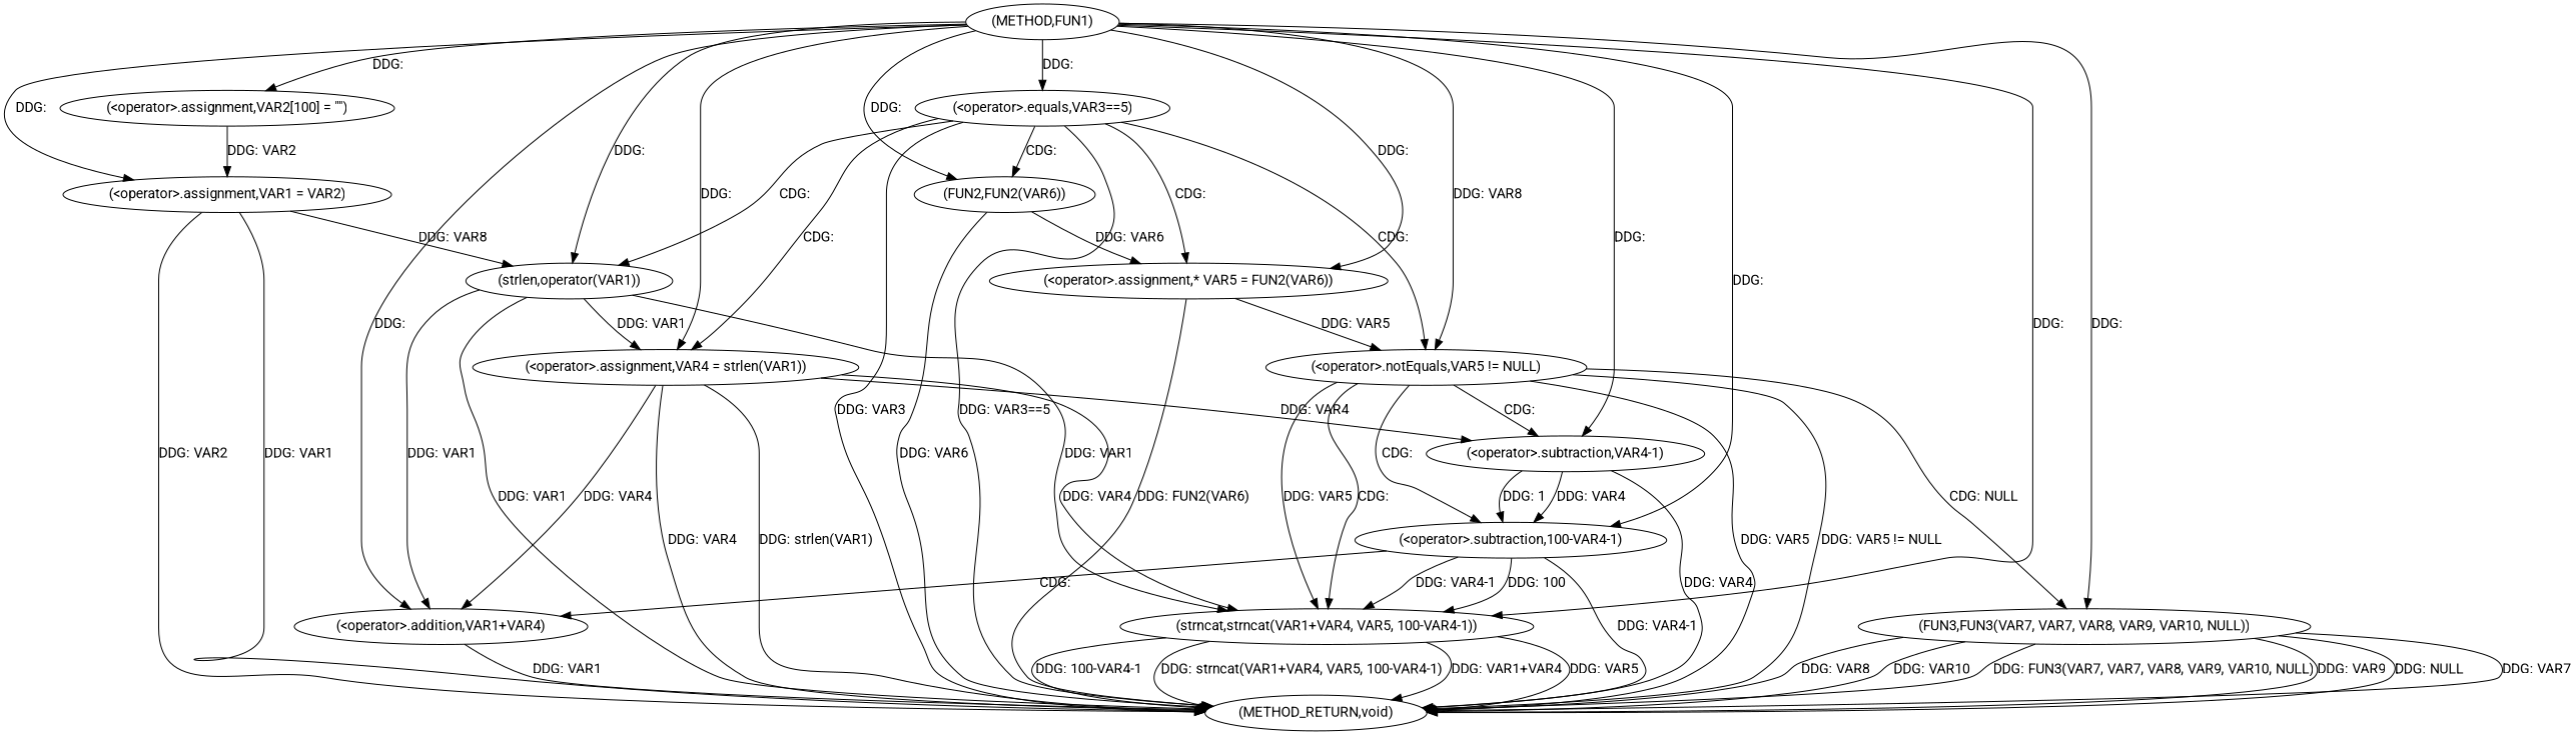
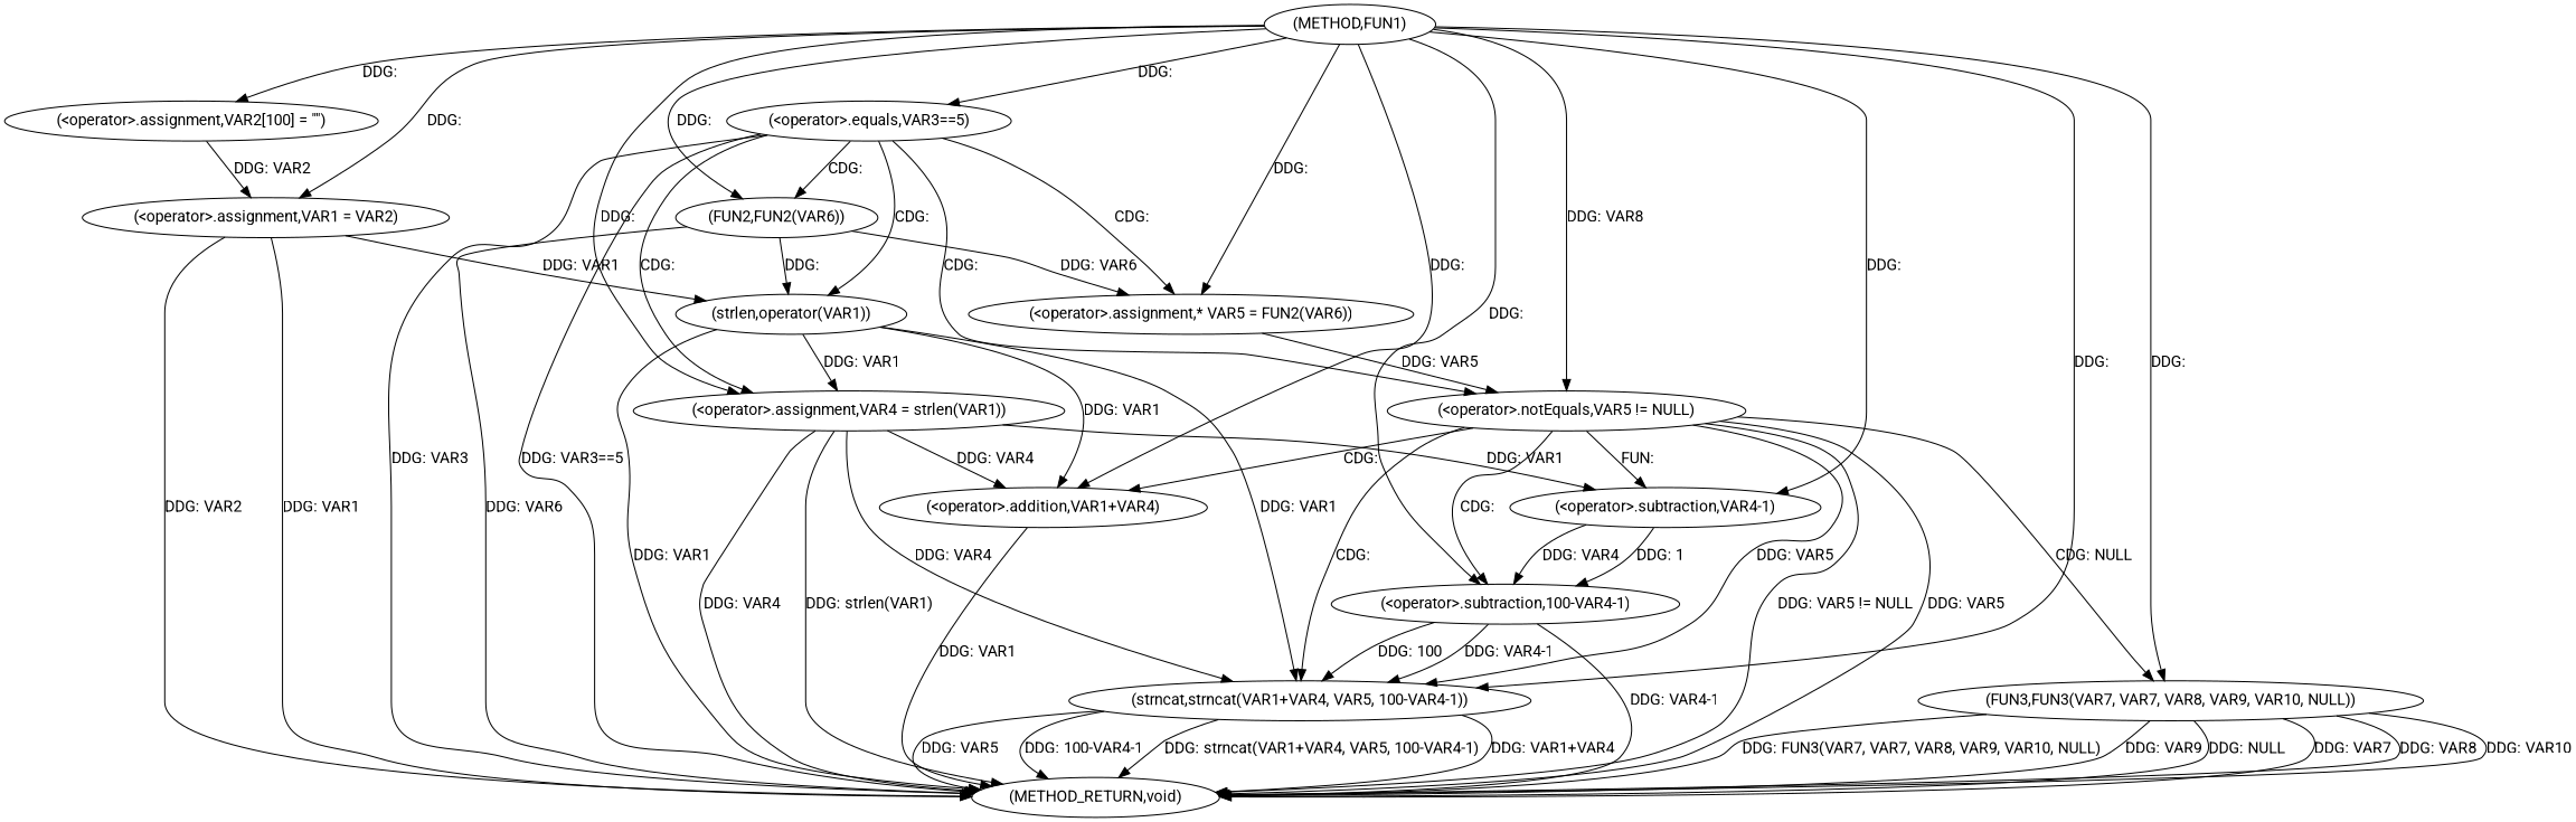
  digraph {
    fontname=Roboto
    node [fontname=Roboto]
    edge [fontname=Roboto]
    n1 [label="(METHOD,FUN1)"]
    n2 [label="(<operator>.assignment,VAR2[100] = \"\")"]
    n3 [label="(<operator>.assignment,VAR1 = VAR2)"]
    n4 [label="(<operator>.equals,VAR3==5)"]
    n5 [label="(<operator>.assignment,VAR4 = strlen(VAR1))"]
    n6 [label="(strlen,operator(VAR1))"]
    n7 [label="(<operator>.assignment,* VAR5 = FUN2(VAR6))"]
    n8 [label="(FUN2,FUN2(VAR6))"]
    n9 [label="(<operator>.notEquals,VAR5 != NULL)"]
    n10 [label="(strncat,strncat(VAR1+VAR4, VAR5, 100-VAR4-1))"]
    n11 [label="(<operator>.addition,VAR1+VAR4)"]
    n12 [label="(<operator>.subtraction,100-VAR4-1)"]
    n13 [label="(<operator>.subtraction,VAR4-1)"]
    n14 [label="(FUN3,FUN3(VAR7, VAR7, VAR8, VAR9, VAR10, NULL))"]
    n15 [label="(METHOD_RETURN,void)"]
    n1 -> n2 [label="DDG: "]
    n1 -> n3 [label="DDG: "]
    n1 -> n4 [label="DDG: "]
    n1 -> n5 [label="DDG: "]
-   n1 -> n6 [label="DDG: "]
+   n8 -> n6 [label="DDG: "]
    n1 -> n7 [label="DDG: "]
    n1 -> n8 [label="DDG: "]
    n1 -> n9 [label="DDG: VAR8"]
    n1 -> n10 [label="DDG: "]
    n1 -> n11 [label="DDG: "]
    n1 -> n12 [label="DDG: "]
    n1 -> n13 [label="DDG: "]
    n1 -> n14 [label="DDG: "]
    n2 -> n3 [label="DDG: VAR2"]
-   n3 -> n6 [label="DDG: VAR8"]
+   n3 -> n6 [label="DDG: VAR1"]
    n3 -> n15 [label="DDG: VAR1"]
    n3 -> n15 [label="DDG: VAR2"]
    n4 -> n5 [label="CDG: "]
    n4 -> n6 [label="CDG: "]
    n4 -> n7 [label="CDG: "]
    n4 -> n8 [label="CDG: "]
    n4 -> n9 [label="CDG: "]
    n4 -> n15 [label="DDG: VAR3"]
    n4 -> n15 [label="DDG: VAR3==5"]
    n5 -> n10 [label="DDG: VAR4"]
    n5 -> n11 [label="DDG: VAR4"]
-   n5 -> n13 [label="DDG: VAR4"]
+   n5 -> n13 [label="DDG: VAR1"]
    n5 -> n15 [label="DDG: VAR4"]
    n5 -> n15 [label="DDG: strlen(VAR1)"]
    n6 -> n5 [label="DDG: VAR1"]
    n6 -> n10 [label="DDG: VAR1"]
    n6 -> n11 [label="DDG: VAR1"]
    n6 -> n15 [label="DDG: VAR1"]
    n7 -> n9 [label="DDG: VAR5"]
-   n7 -> n15 [label="DDG: FUN2(VAR6)"]
    n8 -> n7 [label="DDG: VAR6"]
    n8 -> n15 [label="DDG: VAR6"]
    n9 -> n10 [label="DDG: VAR5"]
    n9 -> n10 [label="CDG: "]
-   n12 -> n11 [label="CDG: "]
+   n9 -> n11 [label="CDG: "]
    n9 -> n12 [label="CDG: "]
-   n9 -> n13 [label="CDG: "]
+   n9 -> n13 [label="FUN: "]
    n9 -> n14 [label="CDG: NULL"]
    n9 -> n15 [label="DDG: VAR5 != NULL"]
    n9 -> n15 [label="DDG: VAR5"]
    n10 -> n15 [label="DDG: VAR1+VAR4"]
    n10 -> n15 [label="DDG: VAR5"]
    n10 -> n15 [label="DDG: 100-VAR4-1"]
    n10 -> n15 [label="DDG: strncat(VAR1+VAR4, VAR5, 100-VAR4-1)"]
    n11 -> n15 [label="DDG: VAR1"]
    n12 -> n10 [label="DDG: 100"]
    n12 -> n10 [label="DDG: VAR4-1"]
    n12 -> n15 [label="DDG: VAR4-1"]
    n13 -> n12 [label="DDG: VAR4"]
    n13 -> n12 [label="DDG: 1"]
-   n13 -> n15 [label="DDG: VAR4"]
    n14 -> n15 [label="DDG: VAR7"]
    n14 -> n15 [label="DDG: VAR8"]
    n14 -> n15 [label="DDG: VAR10"]
    n14 -> n15 [label="DDG: FUN3(VAR7, VAR7, VAR8, VAR9, VAR10, NULL)"]
    n14 -> n15 [label="DDG: VAR9"]
    n14 -> n15 [label="DDG: NULL"]
  }
